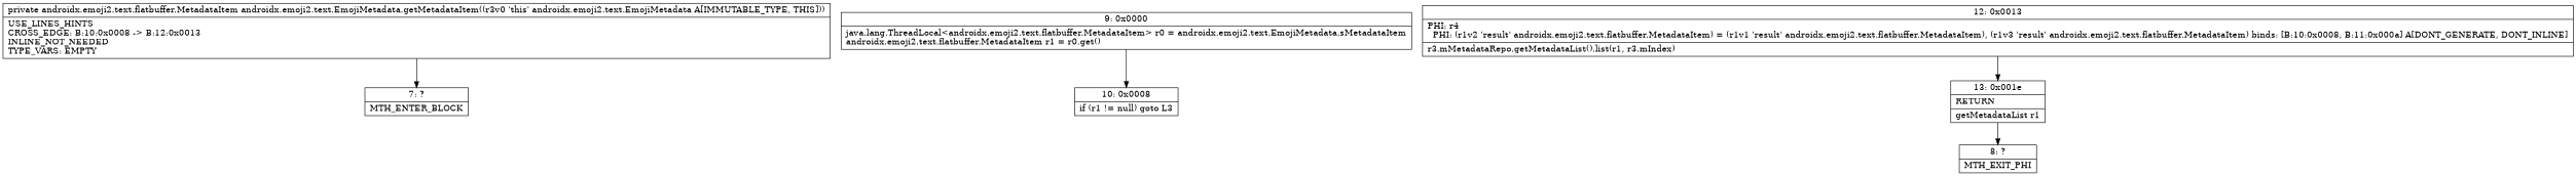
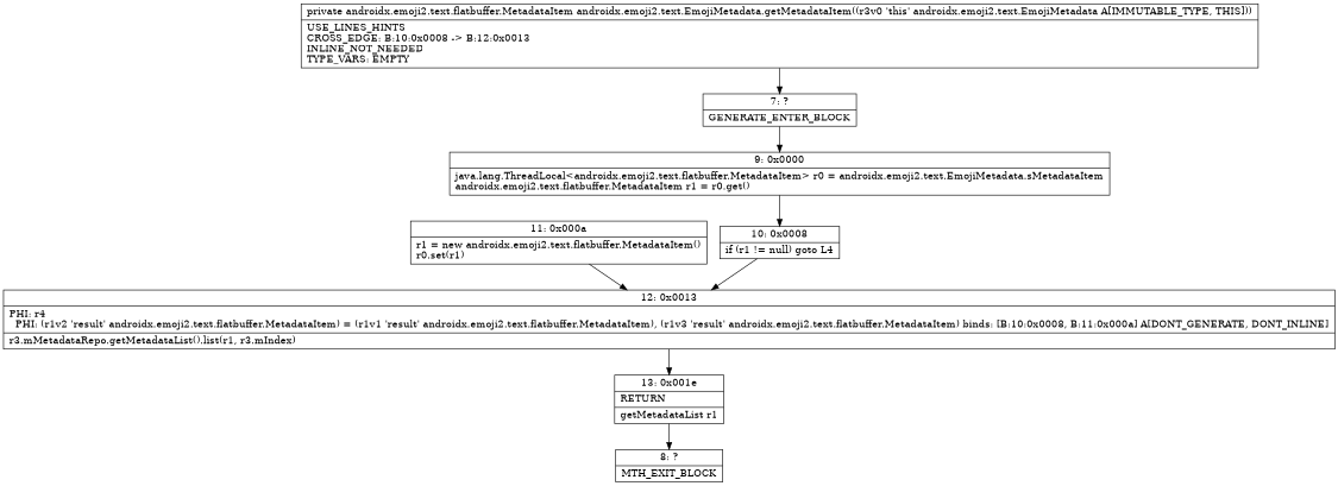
  digraph {
    node [shape=record]
-   n1 [label="{7\:\ ?|MTH_ENTER_BLOCK\l}"]
+   n1 [label="{7\:\ ?|GENERATE_ENTER_BLOCK\l}"]
    n2 [label="{9\:\ 0x0000|java.lang.ThreadLocal\<androidx.emoji2.text.flatbuffer.MetadataItem\> r0 = androidx.emoji2.text.EmojiMetadata.sMetadataItem\landroidx.emoji2.text.flatbuffer.MetadataItem r1 = r0.get()\l}"]
-   n3 [label="{10\:\ 0x0008|if (r1 != null) goto L3\l}"]
+   n3 [label="{10\:\ 0x0008|if (r1 != null) goto L4\l}"]
    n4 [label="{12\:\ 0x0013|PHI: r4 \l  PHI: (r1v2 'result' androidx.emoji2.text.flatbuffer.MetadataItem) = (r1v1 'result' androidx.emoji2.text.flatbuffer.MetadataItem), (r1v3 'result' androidx.emoji2.text.flatbuffer.MetadataItem) binds: [B:10:0x0008, B:11:0x000a] A[DONT_GENERATE, DONT_INLINE]\l|r3.mMetadataRepo.getMetadataList().list(r1, r3.mIndex)\l}"]
+   n5 [label="{11\:\ 0x000a|r1 = new androidx.emoji2.text.flatbuffer.MetadataItem()\lr0.set(r1)\l}"]
    n6 [label="{13\:\ 0x001e|RETURN\l|getMetadataList r1\l}"]
-   n7 [label="{8\:\ ?|MTH_EXIT_PHI\l}"]
+   n7 [label="{8\:\ ?|MTH_EXIT_BLOCK\l}"]
    n8 [label="{private androidx.emoji2.text.flatbuffer.MetadataItem androidx.emoji2.text.EmojiMetadata.getMetadataItem((r3v0 'this' androidx.emoji2.text.EmojiMetadata A[IMMUTABLE_TYPE, THIS]))  | USE_LINES_HINTS\lCROSS_EDGE: B:10:0x0008 \-\> B:12:0x0013\lINLINE_NOT_NEEDED\lTYPE_VARS: EMPTY\l}"]
+   n1 -> n2
    n2 -> n3
+   n3 -> n4
    n4 -> n6
+   n5 -> n4
    n6 -> n7
    n8 -> n1
  }
